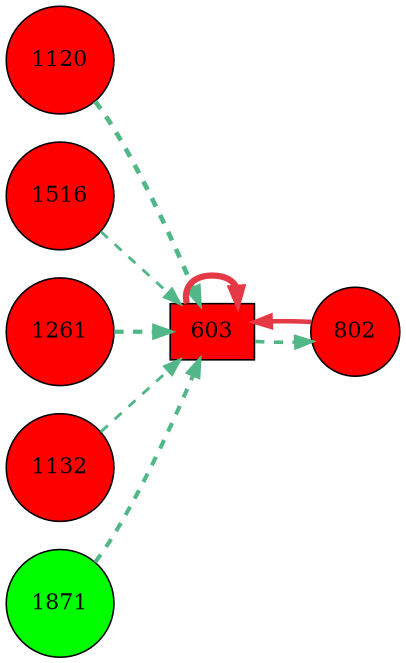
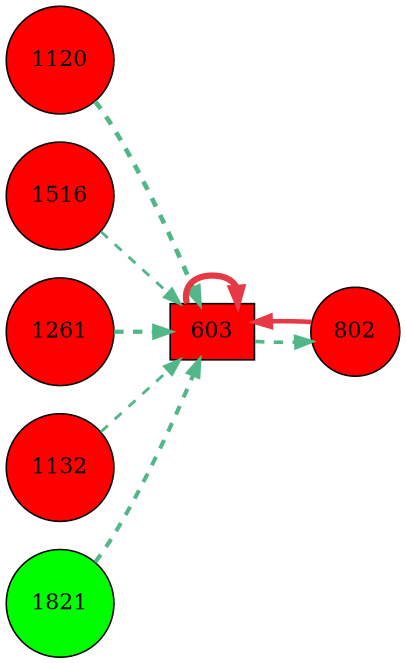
  digraph {
    rankdir=LR
    node [fillcolor="#fe0000" shape=circle style=filled]
    edge [color="#52b788" style=dashed]
    n1 [label=1120]
    n2 [label=603 shape=box]
    n3 [label=802]
    n4 [label=1516]
    n5 [label=1261]
    n6 [label=1132]
-   n7 [fillcolor="#00fe00" label=1871]
+   n7 [fillcolor="#00fe00" label=1821]
    n1 -> n2 [penwidth=3.00]
    n2 -> n2 [color="#e63946" penwidth=4.00 style=""]
    n2 -> n3 [penwidth=2.30]
    n3 -> n2 [color="#e63946" penwidth=2.92 style=""]
    n4 -> n2 [penwidth=1.85]
    n5 -> n2 [penwidth=2.72]
    n6 -> n2 [penwidth=1.83]
    n7 -> n2 [penwidth=2.62]
  }
